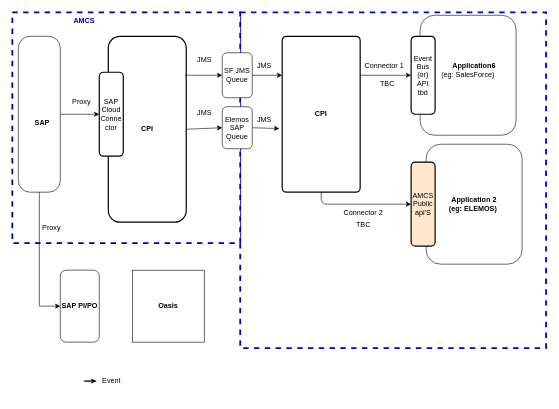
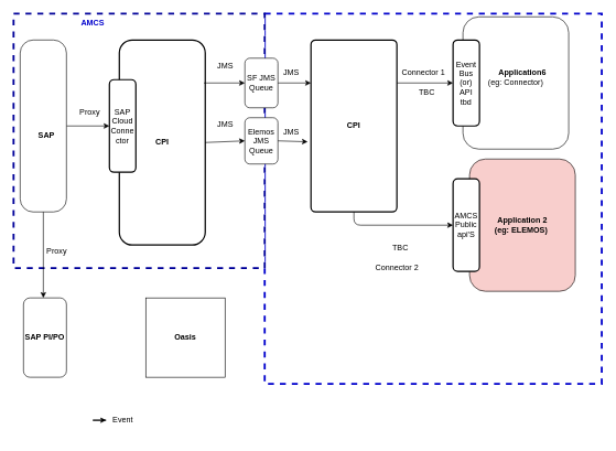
  <mxCell id="0" />
  <mxCell id="1" parent="0" />
  <mxCell id="2" value="" style="group" parent="1" vertex="1" connectable="0"><mxGeometry x="20" y="20" width="890" height="560" as="geometry" /></mxCell>
  <mxCell id="3" value="" style="rounded=0;whiteSpace=wrap;html=1;dashed=1;strokeColor=#0000CC;strokeWidth=3;" parent="2" vertex="1"><mxGeometry x="380" width="510" height="560" as="geometry" /></mxCell>
  <mxCell id="4" value="" style="rounded=0;whiteSpace=wrap;html=1;dashed=1;strokeWidth=3;strokeColor=#000099;" parent="2" vertex="1"><mxGeometry width="380" height="385" as="geometry" /></mxCell>
  <mxCell id="5" value="" style="edgeStyle=orthogonalEdgeStyle;rounded=0;orthogonalLoop=1;jettySize=auto;html=1;entryX=0;entryY=0.5;entryDx=0;entryDy=0;" parent="2" source="6" target="27" edge="1"><mxGeometry relative="1" as="geometry"><mxPoint x="160" y="170" as="targetPoint" /></mxGeometry></mxCell>
  <mxCell id="6" value="" style="whiteSpace=wrap;html=1;arcSize=28;rounded=1;rotation=-180;" parent="2" vertex="1"><mxGeometry x="10" y="40" width="70" height="260" as="geometry" /></mxCell>
  <mxCell id="7" value="&lt;b&gt;SAP&lt;/b&gt;" style="text;html=1;strokeColor=none;fillColor=none;align=center;verticalAlign=middle;whiteSpace=wrap;rotation=0;rounded=1;" parent="2" vertex="1"><mxGeometry x="25" y="170" width="50" height="30" as="geometry" /></mxCell>
- <mxCell id="8" value="&lt;b&gt;Application 2&lt;br&gt;(eg: ELEMOS)&amp;nbsp;&lt;/b&gt;" style="whiteSpace=wrap;html=1;rounded=1;" parent="2" vertex="1"><mxGeometry x="690" y="220" width="160" height="200" as="geometry" /></mxCell>
- <mxCell id="9" value="(eg: SalesForce)" style="whiteSpace=wrap;html=1;rounded=1;" parent="2" vertex="1"><mxGeometry x="680" y="5" width="160" height="200" as="geometry" /></mxCell>
+ <mxCell id="8" value="&lt;b&gt;Application 2&lt;br&gt;(eg: ELEMOS)&amp;nbsp;&lt;/b&gt;" style="whiteSpace=wrap;html=1;rounded=1;fillColor=#f8cecc;" parent="2" vertex="1"><mxGeometry x="690" y="220" width="160" height="200" as="geometry" /></mxCell>
+ <mxCell id="9" value="(eg: Connector)" style="whiteSpace=wrap;html=1;rounded=1;" parent="2" vertex="1"><mxGeometry x="680" y="5" width="160" height="200" as="geometry" /></mxCell>
  <mxCell id="10" value="&lt;b&gt;Application6&lt;/b&gt;" style="text;html=1;strokeColor=none;fillColor=none;align=center;verticalAlign=middle;whiteSpace=wrap;rounded=1;" parent="2" vertex="1"><mxGeometry x="750" y="80" width="40" height="20" as="geometry" /></mxCell>
  <mxCell id="11" value="&lt;b&gt;CPI&lt;/b&gt;" style="whiteSpace=wrap;html=1;absoluteArcSize=1;arcSize=39;strokeWidth=2;rounded=1;" parent="2" vertex="1"><mxGeometry x="160" y="40" width="130" height="310" as="geometry" /></mxCell>
  <mxCell id="12" value="SF JMS Queue" style="whiteSpace=wrap;html=1;rounded=1;" parent="2" vertex="1"><mxGeometry x="350" y="67.5" width="50" height="75" as="geometry" /></mxCell>
  <mxCell id="13" value="Event Bus (or) API&lt;br&gt;tbd" style="rounded=1;whiteSpace=wrap;html=1;absoluteArcSize=1;arcSize=14;strokeWidth=2;" parent="2" vertex="1"><mxGeometry x="665" y="40" width="40" height="130" as="geometry" /></mxCell>
  <mxCell id="14" style="edgeStyle=orthogonalEdgeStyle;rounded=1;orthogonalLoop=1;jettySize=auto;html=1;exitX=1;exitY=0.25;exitDx=0;exitDy=0;entryX=0;entryY=0.5;entryDx=0;entryDy=0;" parent="2" source="16" target="13" edge="1"><mxGeometry relative="1" as="geometry" /></mxCell>
  <mxCell id="15" style="edgeStyle=orthogonalEdgeStyle;rounded=0;orthogonalLoop=1;jettySize=auto;html=1;exitX=0.5;exitY=0;exitDx=0;exitDy=0;" parent="2" source="6" target="35" edge="1"><mxGeometry relative="1" as="geometry"><Array as="points"><mxPoint x="45" y="490" /></Array></mxGeometry></mxCell>
  <mxCell id="16" value="&lt;b&gt;CPI&lt;/b&gt;" style="rounded=1;whiteSpace=wrap;html=1;absoluteArcSize=1;arcSize=14;strokeWidth=2;" parent="2" vertex="1"><mxGeometry x="450" y="40" width="130" height="260" as="geometry" /></mxCell>
  <mxCell id="17" style="edgeStyle=orthogonalEdgeStyle;rounded=1;orthogonalLoop=1;jettySize=auto;html=1;exitX=1;exitY=0.5;exitDx=0;exitDy=0;entryX=0;entryY=0.25;entryDx=0;entryDy=0;" parent="2" source="12" target="16" edge="1"><mxGeometry relative="1" as="geometry" /></mxCell>
- <mxCell id="18" value="AMCS Public api'S" style="rounded=1;whiteSpace=wrap;html=1;absoluteArcSize=1;arcSize=14;strokeWidth=2;fillColor=#ffe6cc;" parent="2" vertex="1"><mxGeometry x="665" y="250" width="40" height="140" as="geometry" /></mxCell>
+ <mxCell id="18" value="AMCS Public api'S" style="rounded=1;whiteSpace=wrap;html=1;absoluteArcSize=1;arcSize=14;strokeWidth=2;" parent="2" vertex="1"><mxGeometry x="665" y="250" width="40" height="140" as="geometry" /></mxCell>
  <mxCell id="19" style="edgeStyle=orthogonalEdgeStyle;rounded=1;orthogonalLoop=1;jettySize=auto;html=1;exitX=0.5;exitY=1;exitDx=0;exitDy=0;entryX=0;entryY=0.5;entryDx=0;entryDy=0;" parent="2" source="16" target="18" edge="1"><mxGeometry relative="1" as="geometry" /></mxCell>
  <mxCell id="20" value="Connector 1" style="text;html=1;align=center;verticalAlign=middle;resizable=0;points=[];autosize=1;" parent="2" vertex="1"><mxGeometry x="580" y="80" width="80" height="20" as="geometry" /></mxCell>
- <mxCell id="21" value="Connector 2" style="text;html=1;align=center;verticalAlign=middle;resizable=0;points=[];autosize=1;" parent="2" vertex="1"><mxGeometry x="545" y="325" width="80" height="20" as="geometry" /></mxCell>
+ <mxCell id="21" value="Connector 2" style="text;html=1;align=center;verticalAlign=middle;resizable=0;points=[];autosize=1;" parent="2" vertex="1"><mxGeometry x="540" y="375" width="80" height="20" as="geometry" /></mxCell>
  <mxCell id="22" value="Proxy" style="text;html=1;align=center;verticalAlign=middle;resizable=0;points=[];autosize=1;" parent="2" vertex="1"><mxGeometry x="90" y="140" width="50" height="20" as="geometry" /></mxCell>
  <mxCell id="23" value="JMS" style="text;html=1;align=center;verticalAlign=middle;resizable=0;points=[];autosize=1;" parent="2" vertex="1"><mxGeometry x="400" y="80" width="40" height="20" as="geometry" /></mxCell>
  <mxCell id="24" value="AMCS" style="text;html=1;strokeColor=none;fillColor=none;align=center;verticalAlign=middle;whiteSpace=wrap;rounded=0;dashed=1;fontColor=#0000CC;fontStyle=1" parent="2" vertex="1"><mxGeometry x="100" y="5" width="40" height="20" as="geometry" /></mxCell>
  <mxCell id="25" value="TBC" style="text;html=1;align=center;verticalAlign=middle;resizable=0;points=[];autosize=1;" parent="2" vertex="1"><mxGeometry x="605" y="110" width="40" height="20" as="geometry" /></mxCell>
  <mxCell id="26" value="TBC" style="text;html=1;align=center;verticalAlign=middle;resizable=0;points=[];autosize=1;" parent="2" vertex="1"><mxGeometry x="565" y="345" width="40" height="20" as="geometry" /></mxCell>
  <mxCell id="27" value="SAP Cloud Conne ctor" style="rounded=1;whiteSpace=wrap;html=1;absoluteArcSize=1;arcSize=14;strokeWidth=2;" parent="2" vertex="1"><mxGeometry x="145" y="100" width="40" height="140" as="geometry" /></mxCell>
  <mxCell id="28" value="" style="endArrow=classic;html=1;exitX=1;exitY=0.5;exitDx=0;exitDy=0;entryX=0;entryY=0.5;entryDx=0;entryDy=0;" parent="2" source="11" target="32" edge="1"><mxGeometry width="50" height="50" relative="1" as="geometry"><mxPoint x="280" y="270" as="sourcePoint" /><mxPoint x="349" y="235" as="targetPoint" /><Array as="points" /></mxGeometry></mxCell>
  <mxCell id="29" value="JMS" style="text;html=1;align=center;verticalAlign=middle;resizable=0;points=[];autosize=1;" parent="2" vertex="1"><mxGeometry x="300" y="157.5" width="40" height="20" as="geometry" /></mxCell>
  <mxCell id="30" value="" style="endArrow=classic;html=1;entryX=0;entryY=0.5;entryDx=0;entryDy=0;" parent="2" target="12" edge="1"><mxGeometry width="50" height="50" relative="1" as="geometry"><mxPoint x="288" y="105" as="sourcePoint" /><mxPoint x="300" y="130" as="targetPoint" /></mxGeometry></mxCell>
  <mxCell id="31" value="JMS" style="text;html=1;align=center;verticalAlign=middle;resizable=0;points=[];autosize=1;" parent="2" vertex="1"><mxGeometry x="300" y="70" width="40" height="20" as="geometry" /></mxCell>
- <mxCell id="32" value="Elemos SAP Queue" style="whiteSpace=wrap;html=1;rounded=1;" parent="2" vertex="1"><mxGeometry x="350" y="157.5" width="50" height="70" as="geometry" /></mxCell>
+ <mxCell id="32" value="Elemos JMS Queue" style="whiteSpace=wrap;html=1;rounded=1;" parent="2" vertex="1"><mxGeometry x="350" y="157.5" width="50" height="70" as="geometry" /></mxCell>
  <mxCell id="33" value="" style="endArrow=classic;html=1;exitX=1;exitY=0.5;exitDx=0;exitDy=0;entryX=-0.038;entryY=0.592;entryDx=0;entryDy=0;entryPerimeter=0;" parent="2" source="32" target="16" edge="1"><mxGeometry width="50" height="50" relative="1" as="geometry"><mxPoint x="460" y="410" as="sourcePoint" /><mxPoint x="450" y="228" as="targetPoint" /><Array as="points" /></mxGeometry></mxCell>
  <mxCell id="34" value="JMS" style="text;html=1;align=center;verticalAlign=middle;resizable=0;points=[];autosize=1;" parent="2" vertex="1"><mxGeometry x="400" y="170" width="40" height="20" as="geometry" /></mxCell>
- <mxCell id="35" value="&lt;b&gt;SAP PI/PO&lt;/b&gt;" style="whiteSpace=wrap;html=1;rounded=1;" parent="2" vertex="1"><mxGeometry x="80" y="430" width="65" height="120" as="geometry" /></mxCell>
+ <mxCell id="35" value="&lt;b&gt;SAP PI/PO&lt;/b&gt;" style="whiteSpace=wrap;html=1;rounded=1;" parent="2" vertex="1"><mxGeometry x="15" y="430" width="65" height="120" as="geometry" /></mxCell>
  <mxCell id="36" value="&lt;b&gt;Oasis&lt;/b&gt;" style="whiteSpace=wrap;html=1;rounded=0;" parent="2" vertex="1"><mxGeometry x="200" y="430" width="120" height="120" as="geometry" /></mxCell>
  <mxCell id="37" value="Proxy" style="text;html=1;align=center;verticalAlign=middle;resizable=0;points=[];autosize=1;" parent="2" vertex="1"><mxGeometry x="40" y="350" width="50" height="20" as="geometry" /></mxCell>
  <mxCell id="38" style="edgeStyle=orthogonalEdgeStyle;rounded=0;orthogonalLoop=1;jettySize=auto;html=1;exitX=1;exitY=0.5;exitDx=0;exitDy=0;" edge="1" parent="1" source="39" target="40"><mxGeometry relative="1" as="geometry" /></mxCell>
  <mxCell id="39" value="" style="shape=image;html=1;verticalAlign=top;verticalLabelPosition=bottom;labelBackgroundColor=#ffffff;imageAspect=0;aspect=fixed;image=https://cdn0.iconfinder.com/data/icons/opensourceicons/32/lookup.png" vertex="1" parent="1"><mxGeometry x="90" y="610" width="50" height="50" as="geometry" /></mxCell>
  <mxCell id="40" value="Event" style="text;html=1;align=center;verticalAlign=middle;resizable=0;points=[];autosize=1;" vertex="1" parent="1"><mxGeometry x="160" y="625" width="50" height="20" as="geometry" /></mxCell>
